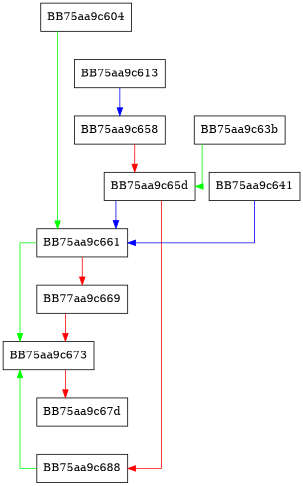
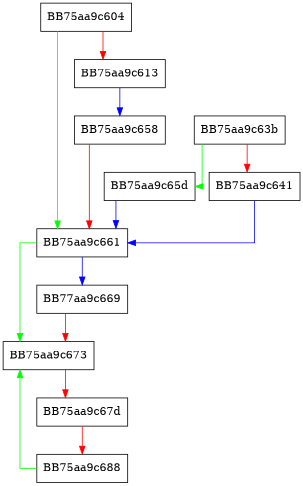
  digraph {
    splines=ortho
    node [shape=box]
    edge [color=red]
    BB75aa9c604
    BB75aa9c661
    BB75aa9c613
    BB75aa9c673
    n5 [label=BB77aa9c669]
    BB75aa9c658
    BB75aa9c67d
    BB75aa9c65d
    BB75aa9c63b
    BB75aa9c641
    BB75aa9c688
    BB75aa9c604 -> BB75aa9c661 [color=green]
+   BB75aa9c604 -> BB75aa9c613
    BB75aa9c661 -> BB75aa9c673 [color=green]
-   BB75aa9c661 -> n5
+   BB75aa9c661 -> n5 [color=blue]
    BB75aa9c613 -> BB75aa9c658 [color=blue]
    BB75aa9c673 -> BB75aa9c67d
    n5 -> BB75aa9c673
-   BB75aa9c658 -> BB75aa9c65d
-   BB75aa9c65d -> BB75aa9c688
+   BB75aa9c658 -> BB75aa9c661
+   BB75aa9c67d -> BB75aa9c688
    BB75aa9c65d -> BB75aa9c661 [color=blue]
    BB75aa9c63b -> BB75aa9c65d [color=green]
+   BB75aa9c63b -> BB75aa9c641
    BB75aa9c641 -> BB75aa9c661 [color=blue]
    BB75aa9c688 -> BB75aa9c673 [color=green]
  }
